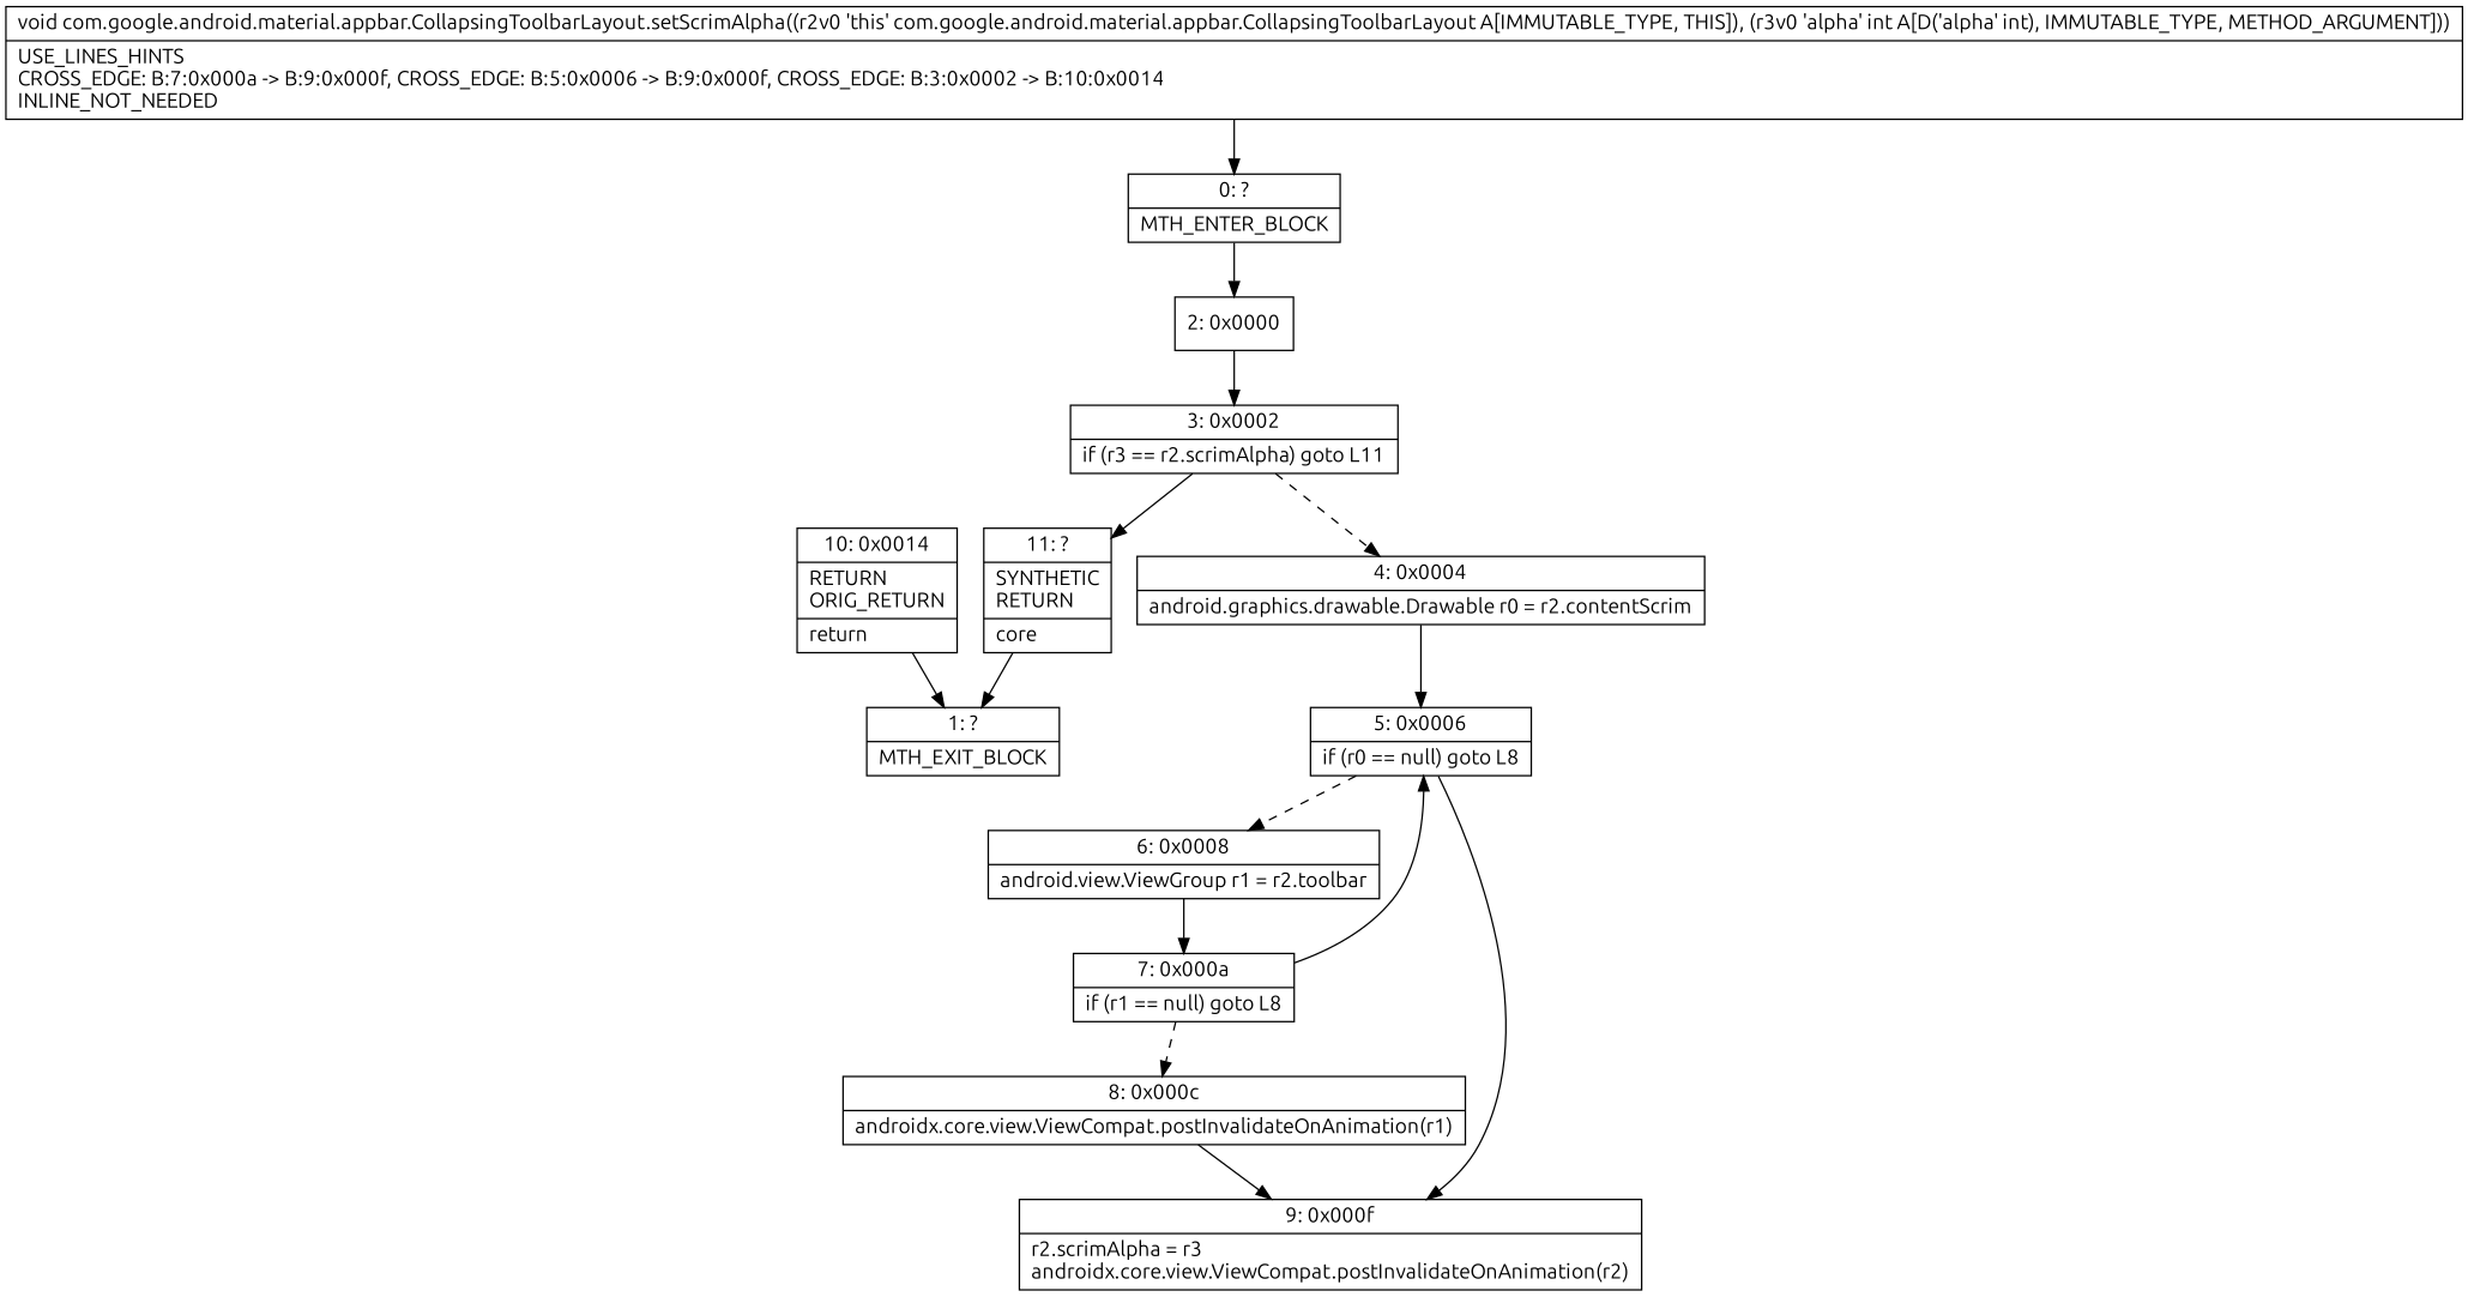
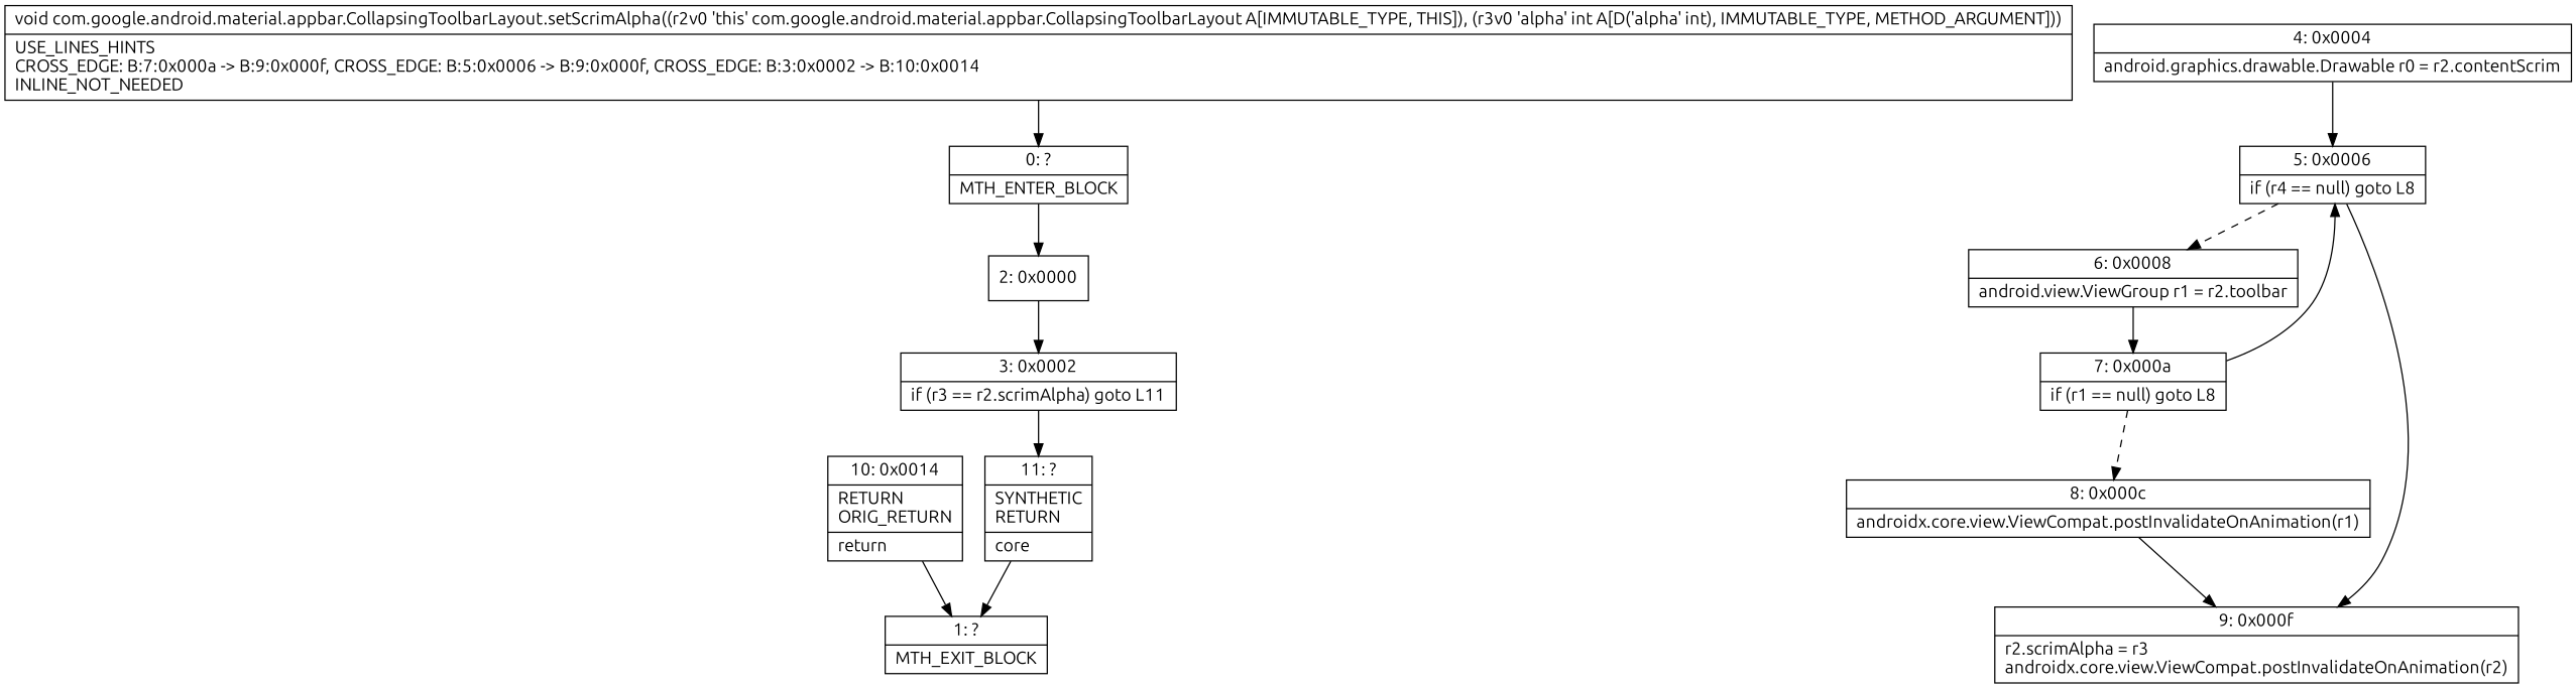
  digraph {
    fontname=Ubuntu
    node [fontname=Ubuntu shape=record]
    edge [fontname=Ubuntu]
    n1 [label="{0\:\ ?|MTH_ENTER_BLOCK\l}"]
    n2 [label="{2\:\ 0x0000}"]
    n3 [label="{3\:\ 0x0002|if (r3 == r2.scrimAlpha) goto L11\l}"]
    n4 [label="{4\:\ 0x0004|android.graphics.drawable.Drawable r0 = r2.contentScrim\l}"]
    n5 [label="{11\:\ ?|SYNTHETIC\lRETURN\l|core\l}"]
-   n6 [label="{5\:\ 0x0006|if (r0 == null) goto L8\l}"]
+   n6 [label="{5\:\ 0x0006|if (r4 == null) goto L8\l}"]
    n7 [label="{1\:\ ?|MTH_EXIT_BLOCK\l}"]
    n8 [label="{6\:\ 0x0008|android.view.ViewGroup r1 = r2.toolbar\l}"]
    n9 [label="{9\:\ 0x000f|r2.scrimAlpha = r3\landroidx.core.view.ViewCompat.postInvalidateOnAnimation(r2)\l}"]
    n10 [label="{7\:\ 0x000a|if (r1 == null) goto L8\l}"]
    n11 [label="{8\:\ 0x000c|androidx.core.view.ViewCompat.postInvalidateOnAnimation(r1)\l}"]
    n12 [label="{10\:\ 0x0014|RETURN\lORIG_RETURN\l|return\l}"]
    n13 [label="{void com.google.android.material.appbar.CollapsingToolbarLayout.setScrimAlpha((r2v0 'this' com.google.android.material.appbar.CollapsingToolbarLayout A[IMMUTABLE_TYPE, THIS]), (r3v0 'alpha' int A[D('alpha' int), IMMUTABLE_TYPE, METHOD_ARGUMENT]))  | USE_LINES_HINTS\lCROSS_EDGE: B:7:0x000a \-\> B:9:0x000f, CROSS_EDGE: B:5:0x0006 \-\> B:9:0x000f, CROSS_EDGE: B:3:0x0002 \-\> B:10:0x0014\lINLINE_NOT_NEEDED\l}"]
    n1 -> n2
    n2 -> n3
-   n3 -> n4 [style=dashed]
    n3 -> n5
    n4 -> n6
    n5 -> n7
    n6 -> n8 [style=dashed]
    n6 -> n9
    n8 -> n10
    n10 -> n6
    n10 -> n11 [style=dashed]
    n11 -> n9
    n12 -> n7
    n13 -> n1
  }
